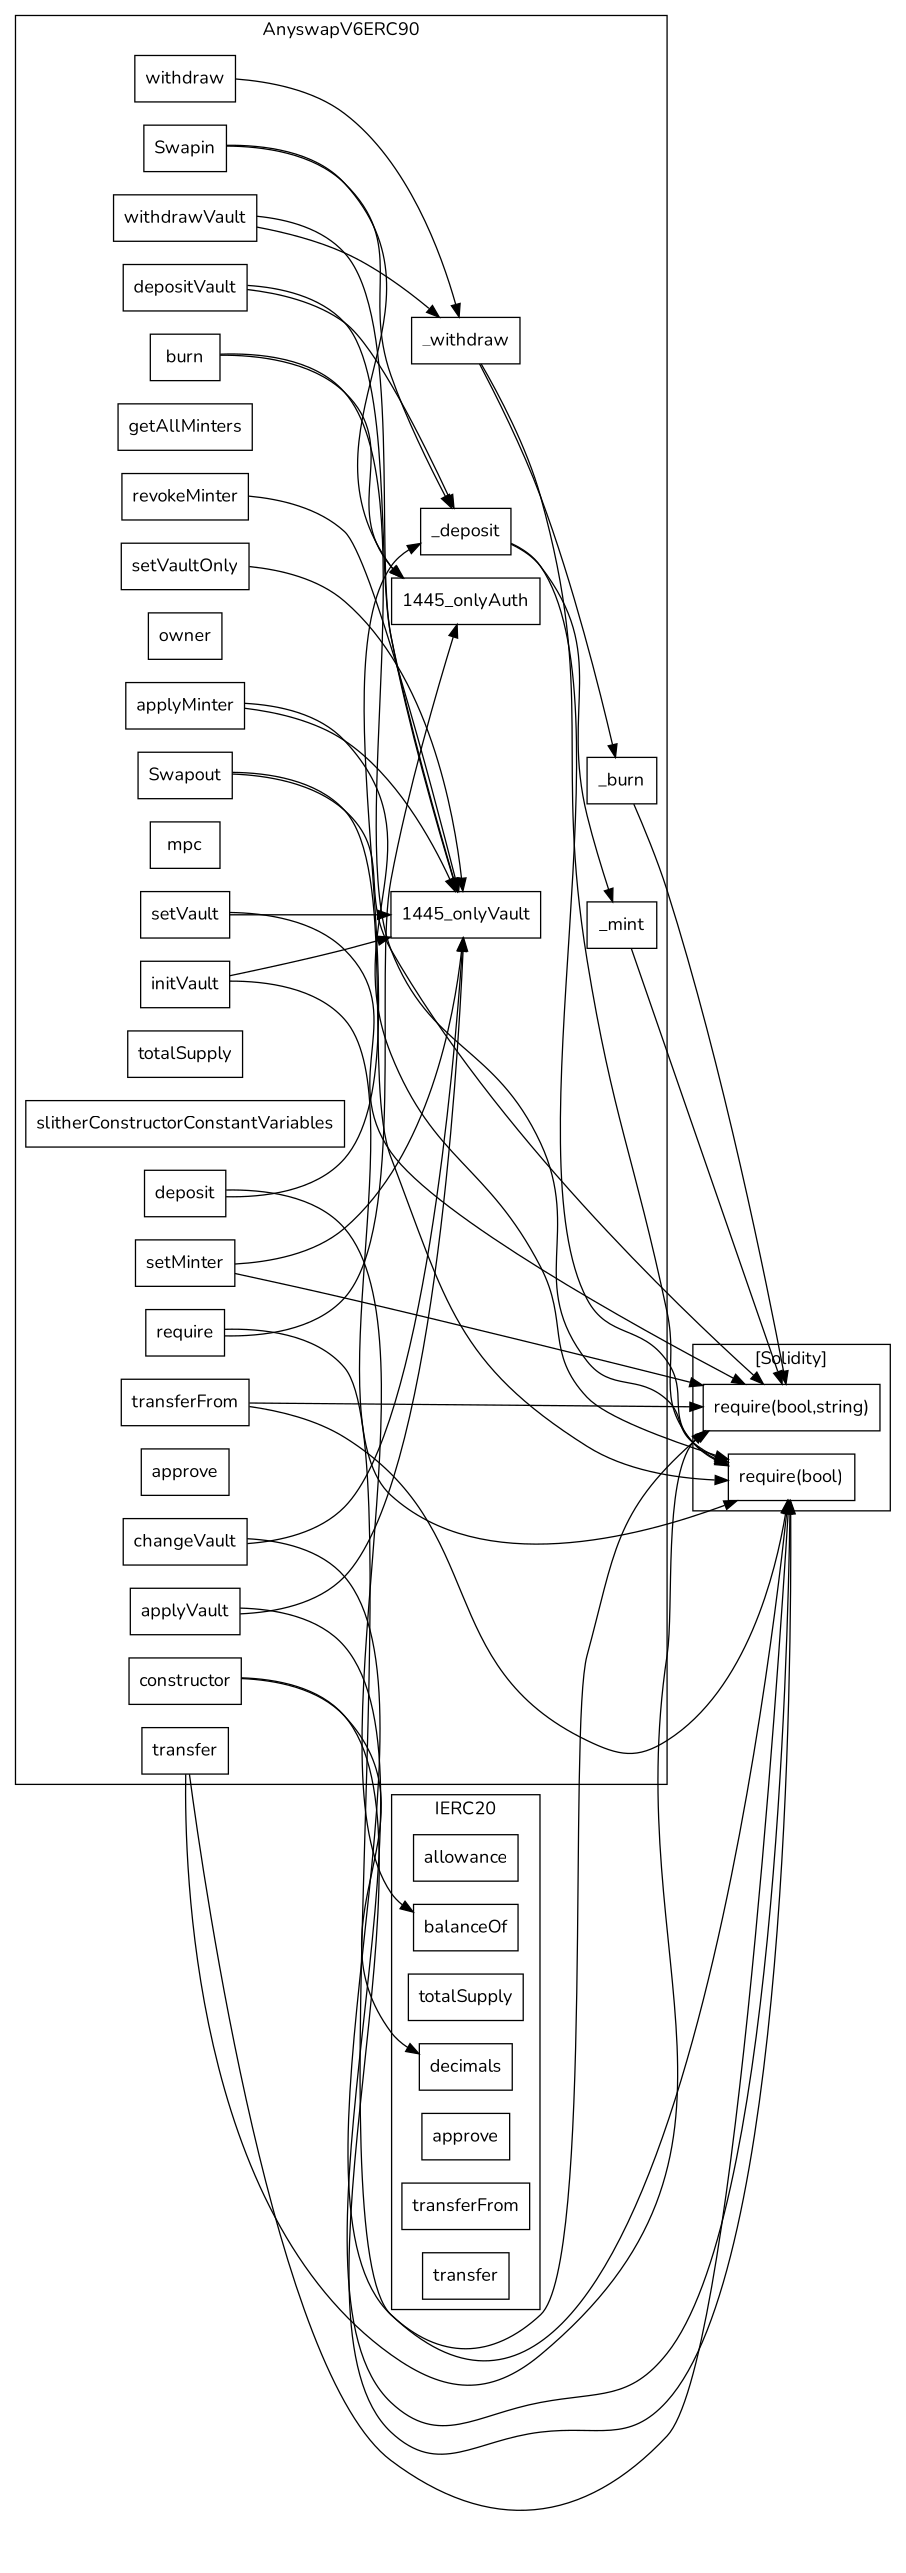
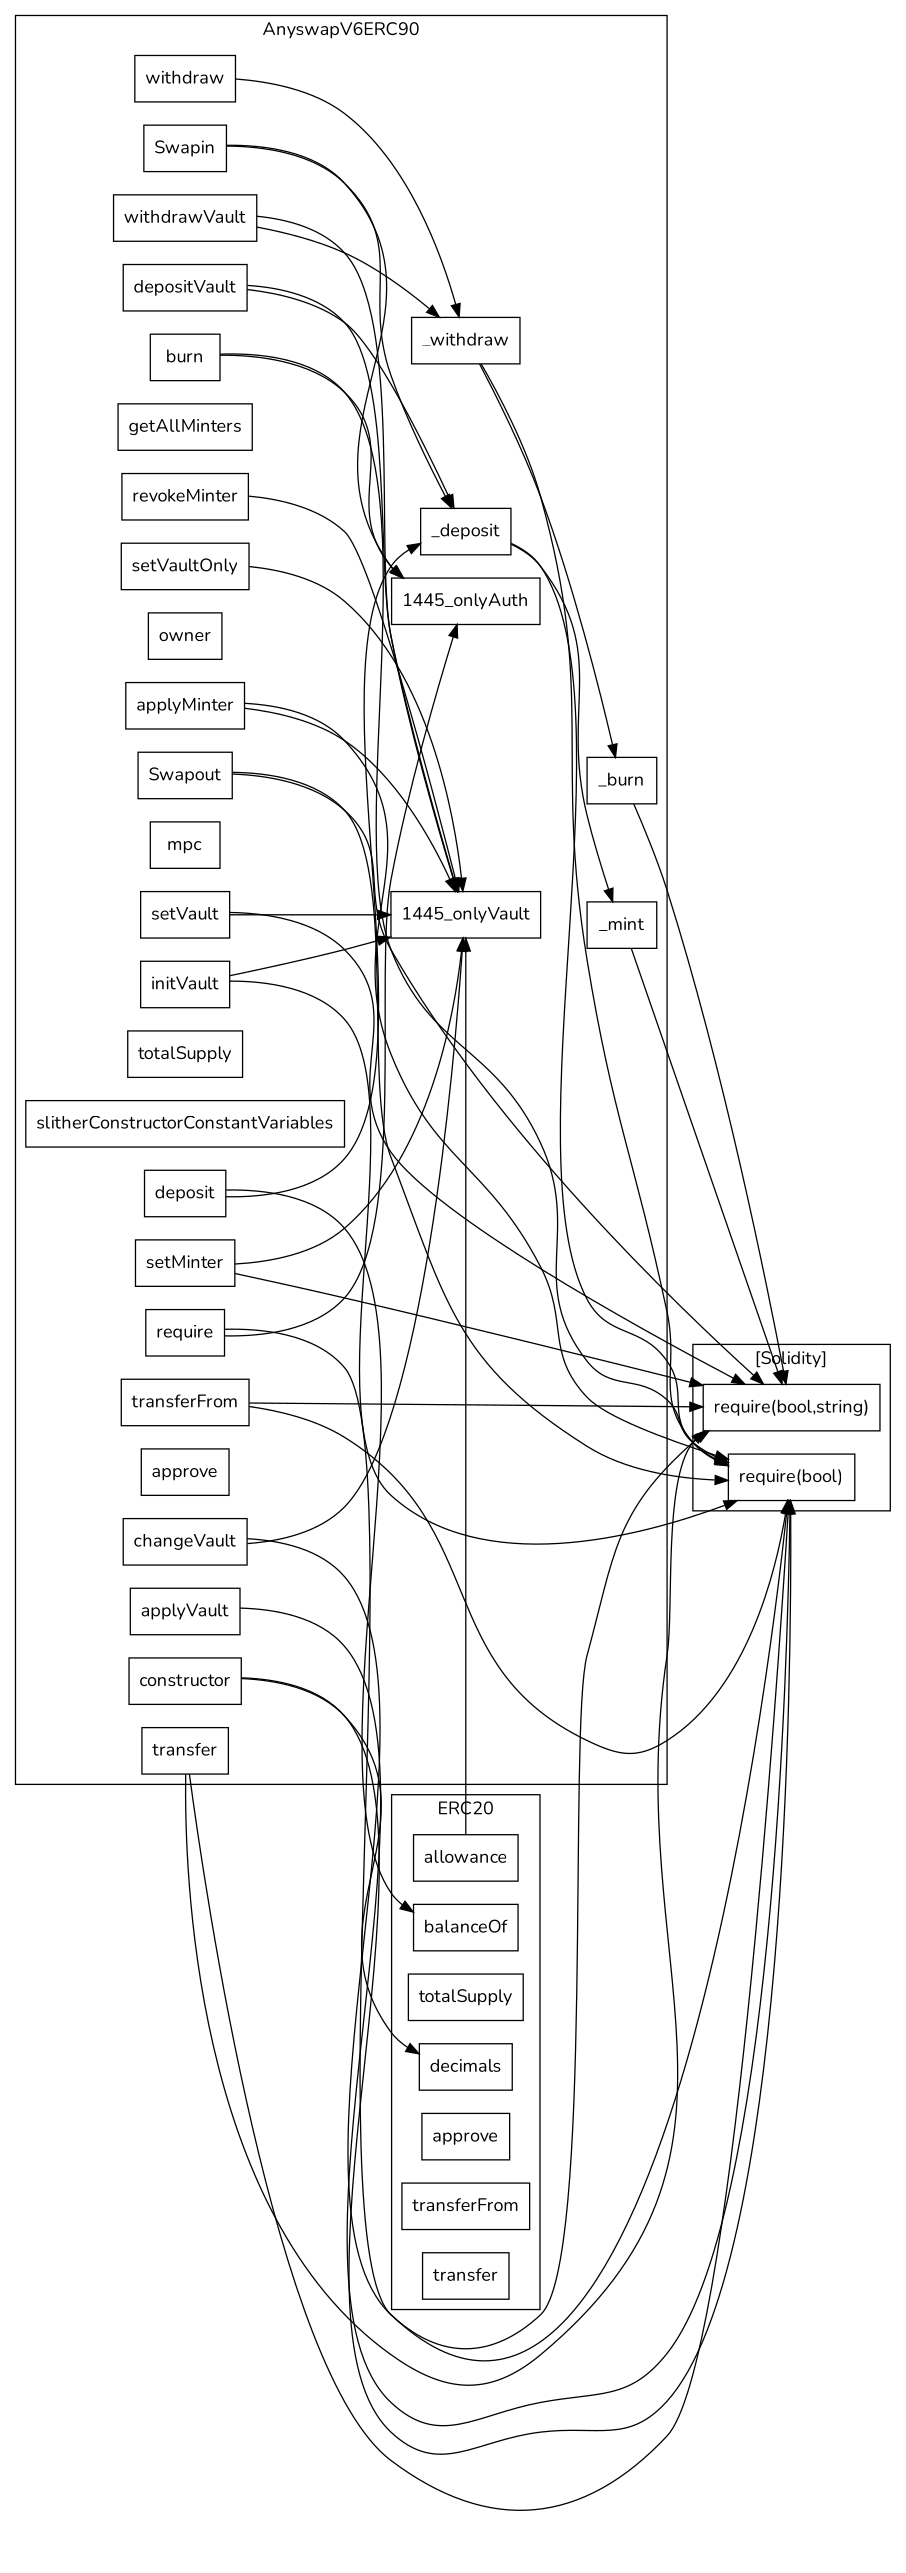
  strict digraph {
    fontname=Nunito
    rankdir=LR
    node [fontname=Nunito shape=box]
    edge [fontname=Nunito]
    n1 [label=allowance]
    n2 [label=balanceOf]
    n3 [label=totalSupply]
    n4 [label=decimals]
    n5 [label=approve]
    n6 [label=transferFrom]
    n7 [label=transfer]
    n8 [label=burn]
    "1445_onlyAuth"
    n10 [label=Swapout]
    n11 [label=Swapin]
    n12 [label=applyMinter]
    "1445_onlyVault"
    n14 [label=revokeMinter]
    n15 [label=getAllMinters]
    n16 [label=_burn]
    n17 [label=setVaultOnly]
    n18 [label=withdraw]
    n19 [label=_withdraw]
    n20 [label=owner]
    n21 [label=_mint]
    n22 [label=initVault]
    n23 [label=setVault]
    n24 [label=mpc]
    n25 [label=setMinter]
    n26 [label=depositVault]
    n27 [label=_deposit]
    n28 [label=totalSupply]
    n29 [label=slitherConstructorConstantVariables]
    n30 [label=transferFrom]
    n31 [label=constructor]
    n32 [label=withdrawVault]
    n33 [label=deposit]
    n34 [label=approve]
    n35 [label=transfer]
    n36 [label=applyVault]
    n37 [label=require]
    n38 [label=changeVault]
    "require(bool)"
    "require(bool,string)"
    subgraph cluster_1 {
-     label=IERC20
+     label=ERC20
      n1
      n2
      n3
      n4
      n5
      n6
      n7
    }
    subgraph cluster_2 {
      label=AnyswapV6ERC90
      n8
      "1445_onlyAuth"
      n10
      n11
      n12
      "1445_onlyVault"
      n14
      n15
      n16
      n17
      n18
      n19
      n20
      n21
      n22
      n23
      n24
      n25
      n26
      n27
      n28
      n29
      n30
      n31
      n32
      n33
      n34
      n35
      n36
      n37
      n38
    }
    subgraph cluster_3 {
      label="[Solidity]"
      "require(bool)"
      "require(bool,string)"
    }
    n8 -> "1445_onlyAuth"
    n8 -> "require(bool)"
    n10 -> "require(bool)"
    n10 -> "require(bool,string)"
    n11 -> "1445_onlyAuth"
    n11 -> n27
    n12 -> "1445_onlyVault"
    n12 -> "require(bool)"
    n14 -> "1445_onlyVault"
    n16 -> "require(bool,string)"
    n17 -> "1445_onlyVault"
    n18 -> n19
    n19 -> n16
    n19 -> "require(bool)"
    n21 -> "require(bool,string)"
    n22 -> "1445_onlyVault"
    n22 -> "require(bool)"
    n23 -> "1445_onlyVault"
    n23 -> "require(bool,string)"
    n25 -> "1445_onlyVault"
    n25 -> "require(bool,string)"
    n26 -> "1445_onlyVault"
    n26 -> n27
    n27 -> n21
    n27 -> "require(bool)"
    n30 -> "require(bool)"
    n30 -> "require(bool,string)"
    n31 -> n4
    n31 -> "require(bool)"
    n32 -> "1445_onlyVault"
    n32 -> n19
    n33 -> n2
    n33 -> n27
    n35 -> "require(bool)"
    n35 -> "require(bool,string)"
-   n36 -> "1445_onlyVault"
+   n1 -> "1445_onlyVault"
    n36 -> "require(bool)"
    n37 -> "1445_onlyAuth"
    n37 -> "require(bool)"
    n38 -> "1445_onlyVault"
    n38 -> "require(bool,string)"
  }
